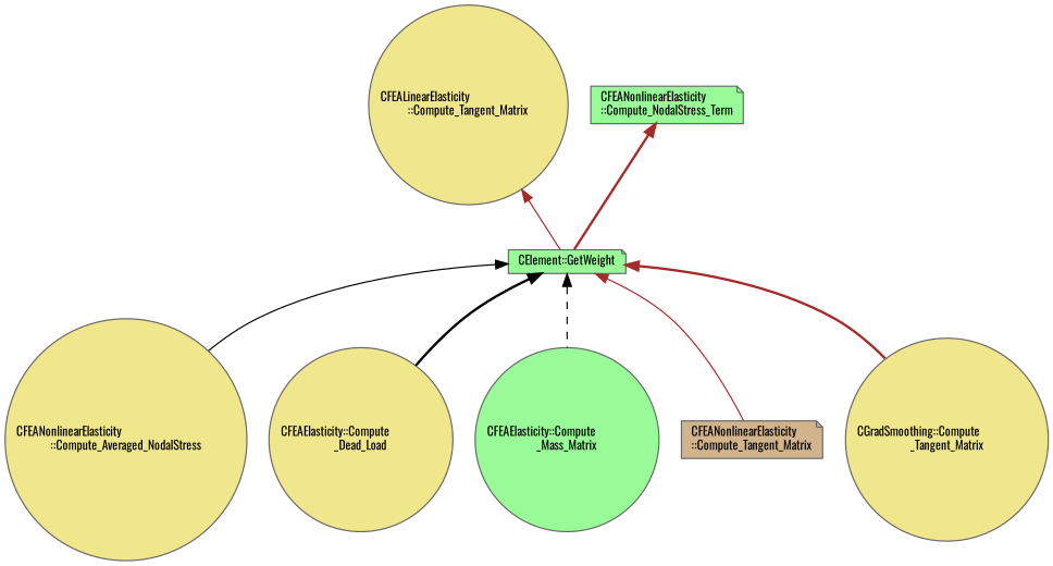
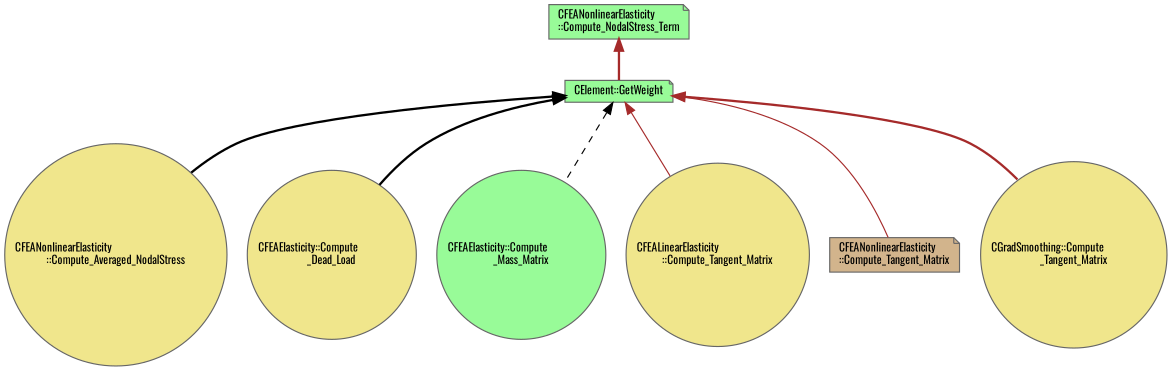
  digraph {
    fontname=Oswald
    rankdir=TB
    node [color=grey40 fillcolor=khaki fontname=Oswald fontsize=10 shape=circle style=filled]
    edge [color=brown dir=back fontname=Oswald fontsize=10 labelfontname=Helvetica labelfontsize=10 style=solid]
    n1 [color=gray40 fillcolor=palegreen fontcolor=black height=0.2 label="CElement::GetWeight" shape=note width=0.4]
    n2 [height=0.2 label="CFEANonlinearElasticity\l::Compute_Averaged_NodalStress" width=0.4]
    n3 [height=0.2 label="CFEAElasticity::Compute\l_Dead_Load" width=0.4]
    n4 [fillcolor=palegreen height=0.2 label="CFEAElasticity::Compute\l_Mass_Matrix" width=0.4]
    n5 [height=0.2 label="CFEALinearElasticity\l::Compute_Tangent_Matrix" width=0.4]
    n6 [fillcolor=tan height=0.2 label="CFEANonlinearElasticity\l::Compute_Tangent_Matrix" shape=note width=0.4]
    n7 [height=0.2 label="CGradSmoothing::Compute\l_Tangent_Matrix" width=0.4]
    n8 [fillcolor=palegreen height=0.2 label="CFEANonlinearElasticity\l::Compute_NodalStress_Term" shape=note width=0.4]
-   n1 -> n2 [color=black]
+   n1 -> n2 [color=black style=bold]
    n1 -> n3 [color=black style=bold]
    n1 -> n4 [color=black style=dashed]
-   n5 -> n1
+   n1 -> n5
    n1 -> n6
    n1 -> n7 [style=bold]
    n8 -> n1 [style=bold]
  }
